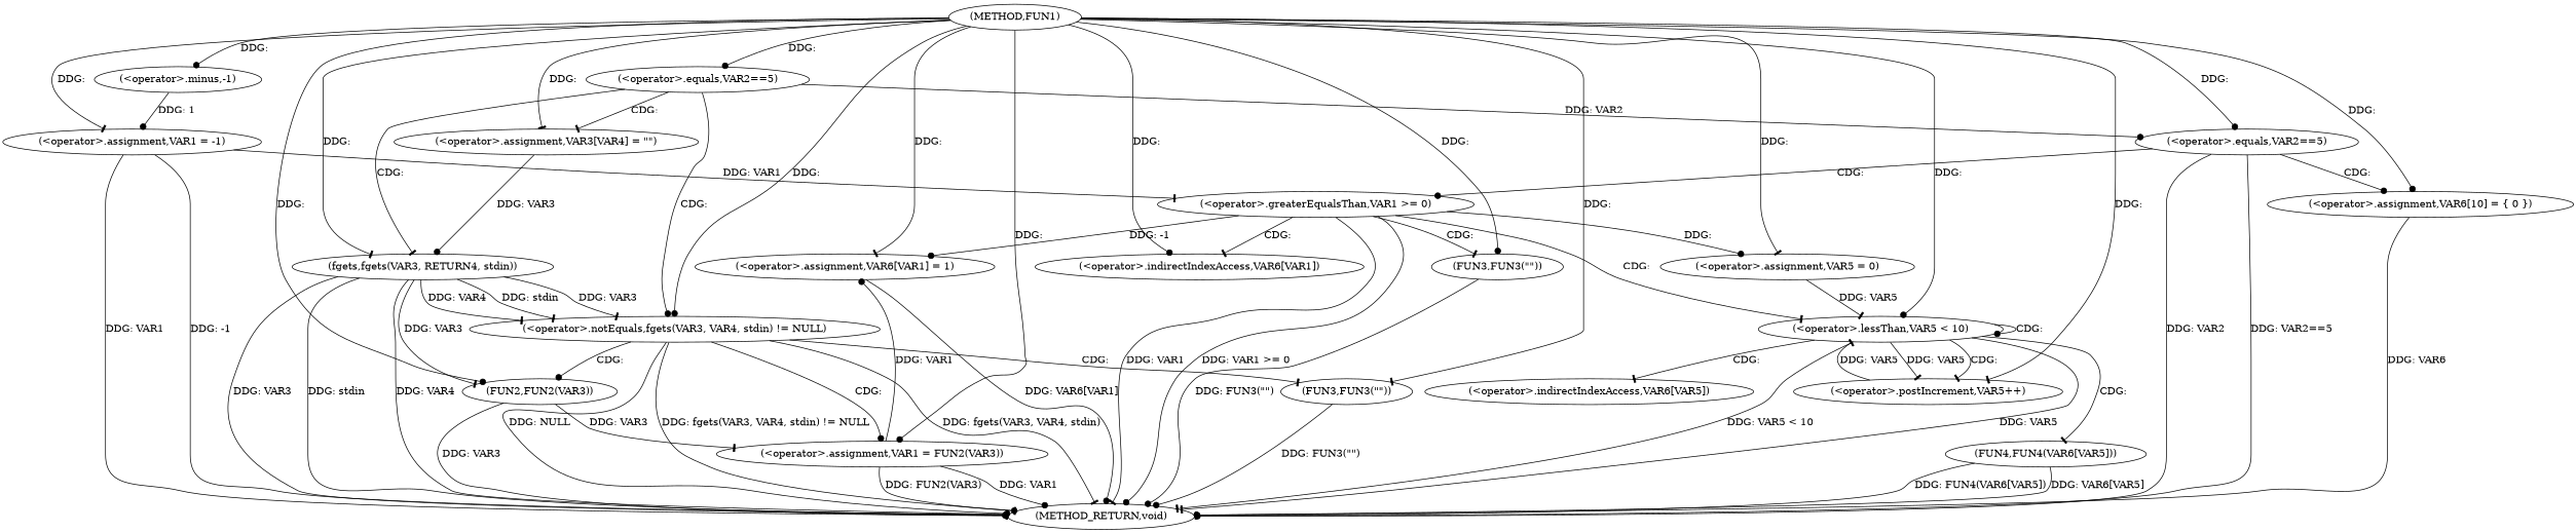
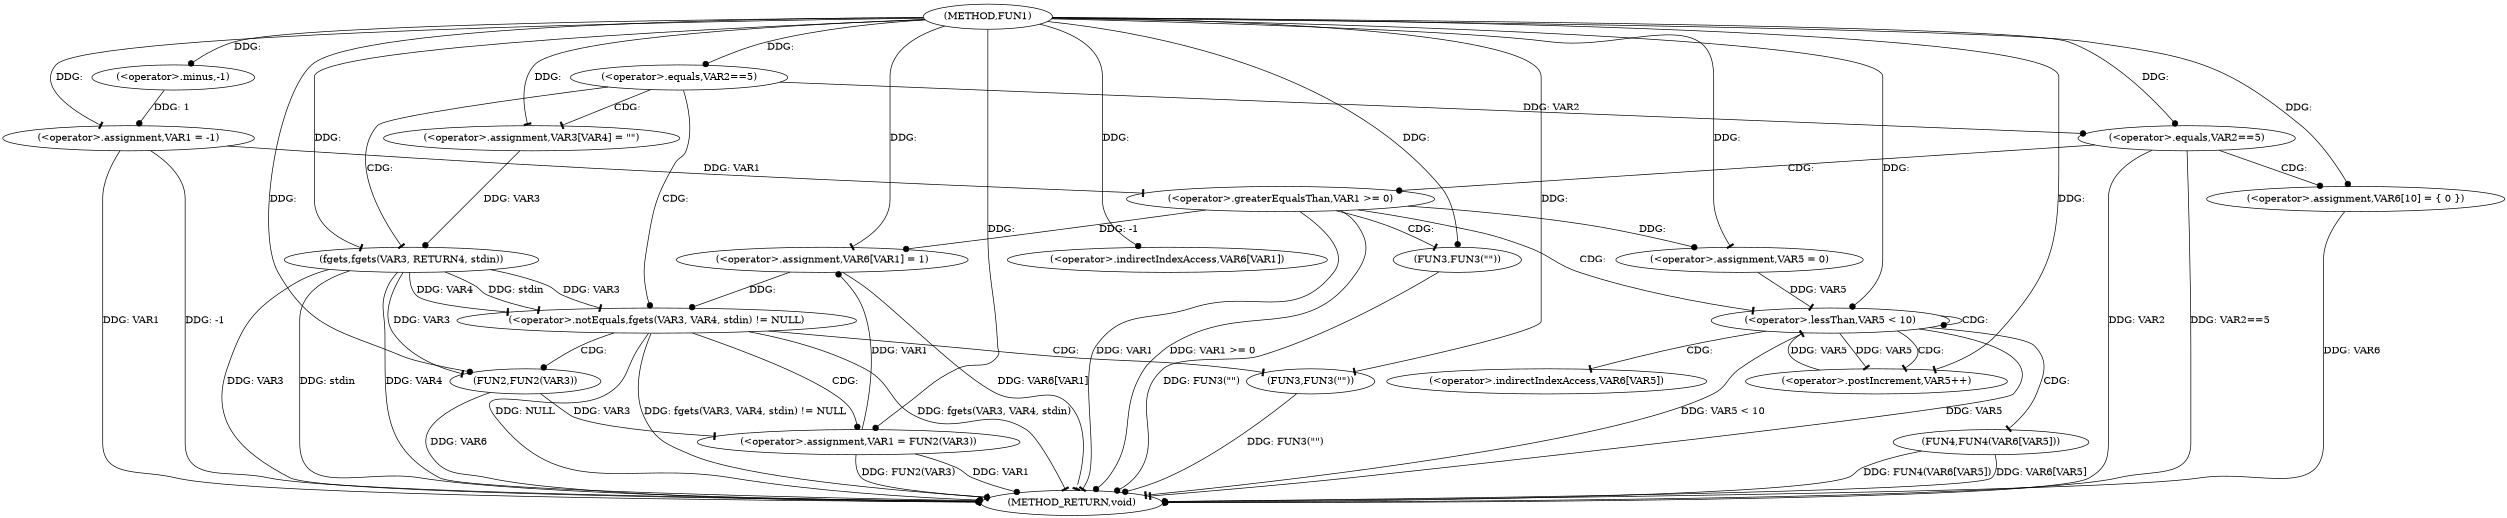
  digraph {
    edge [arrowhead=dot]
    n1 [label="(METHOD,FUN1)"]
    n2 [label="(<operator>.assignment,VAR1 = -1)"]
    n3 [label="(<operator>.minus,-1)"]
    n4 [label="(<operator>.equals,VAR2==5)"]
    n5 [label="(<operator>.assignment,VAR3[VAR4] = \"\")"]
    n6 [label="(<operator>.notEquals,fgets(VAR3, VAR4, stdin) != NULL)"]
    n7 [label="(fgets,fgets(VAR3, RETURN4, stdin))"]
    n8 [label="(<operator>.assignment,VAR1 = FUN2(VAR3))"]
    n9 [label="(FUN2,FUN2(VAR3))"]
    n10 [label="(FUN3,FUN3(\"\"))"]
    n11 [label="(<operator>.equals,VAR2==5)"]
    n12 [label="(<operator>.assignment,VAR6[10] = { 0 })"]
    n13 [label="(<operator>.assignment,VAR6[VAR1] = 1)"]
    n14 [label="(<operator>.assignment,VAR5 = 0)"]
    n15 [label="(<operator>.lessThan,VAR5 < 10)"]
    n16 [label="(<operator>.postIncrement,VAR5++)"]
    n17 [label="(FUN3,FUN3(\"\"))"]
    n18 [label="(<operator>.indirectIndexAccess,VAR6[VAR1])"]
    n19 [label="(<operator>.greaterEqualsThan,VAR1 >= 0)"]
    n20 [label="(METHOD_RETURN,void)"]
    n21 [label="(FUN4,FUN4(VAR6[VAR5]))"]
    n22 [label="(<operator>.indirectIndexAccess,VAR6[VAR5])"]
    n1 -> n2 [arrowhead=tee label="DDG: "]
    n1 -> n3 [label="DDG: "]
    n1 -> n4 [label="DDG: "]
    n1 -> n5 [arrowhead=tee label="DDG: "]
-   n1 -> n6 [label="DDG: "]
+   n13 -> n6 [label="DDG: "]
    n1 -> n7 [arrowhead=tee label="DDG: "]
    n1 -> n8 [label="DDG: "]
    n1 -> n9 [label="DDG: "]
    n1 -> n10 [arrowhead=tee label="DDG: "]
    n1 -> n11 [label="DDG: "]
    n1 -> n12 [label="DDG: "]
    n1 -> n13 [arrowhead=tee label="DDG: "]
    n1 -> n14 [arrowhead=tee label="DDG: "]
    n1 -> n15 [label="DDG: "]
    n1 -> n16 [arrowhead=tee label="DDG: "]
    n1 -> n17 [label="DDG: "]
    n1 -> n18 [label="DDG: "]
    n2 -> n19 [arrowhead=tee label="DDG: VAR1"]
    n2 -> n20 [label="DDG: VAR1"]
    n2 -> n20 [label="DDG: -1"]
    n3 -> n2 [label="DDG: 1"]
    n4 -> n5 [arrowhead=tee label="CDG: "]
    n4 -> n6 [label="CDG: "]
    n4 -> n7 [arrowhead=tee label="CDG: "]
    n4 -> n11 [label="DDG: VAR2"]
    n5 -> n7 [label="DDG: VAR3"]
    n6 -> n8 [label="CDG: "]
    n6 -> n9 [label="CDG: "]
    n6 -> n10 [arrowhead=tee label="CDG: "]
    n6 -> n20 [label="DDG: fgets(VAR3, VAR4, stdin) != NULL"]
    n6 -> n20 [arrowhead=tee label="DDG: fgets(VAR3, VAR4, stdin)"]
    n6 -> n20 [label="DDG: NULL"]
    n7 -> n6 [arrowhead=tee label="DDG: VAR3"]
    n7 -> n6 [arrowhead=tee label="DDG: VAR4"]
    n7 -> n6 [arrowhead=tee label="DDG: stdin"]
    n7 -> n9 [arrowhead=tee label="DDG: VAR3"]
    n7 -> n20 [arrowhead=tee label="DDG: VAR4"]
    n7 -> n20 [label="DDG: VAR3"]
    n7 -> n20 [arrowhead=tee label="DDG: stdin"]
    n8 -> n13 [label="DDG: VAR1"]
    n8 -> n20 [arrowhead=tee label="DDG: FUN2(VAR3)"]
    n8 -> n20 [label="DDG: VAR1"]
    n9 -> n8 [arrowhead=tee label="DDG: VAR3"]
-   n9 -> n20 [arrowhead=tee label="DDG: VAR3"]
+   n9 -> n20 [arrowhead=tee label="DDG: VAR6"]
    n10 -> n20 [label="DDG: FUN3(\"\")"]
    n11 -> n12 [label="CDG: "]
    n11 -> n19 [label="CDG: "]
    n11 -> n20 [label="DDG: VAR2==5"]
    n11 -> n20 [label="DDG: VAR2"]
    n12 -> n20 [label="DDG: VAR6"]
-   n13 -> n20 [label="DDG: VAR6[VAR1]"]
+   n13 -> n20 [arrowhead=tee label="DDG: VAR6[VAR1]"]
    n14 -> n15 [arrowhead=tee label="DDG: VAR5"]
    n15 -> n15 [label="CDG: "]
    n15 -> n16 [arrowhead=tee label="DDG: VAR5"]
    n15 -> n16 [arrowhead=tee label="CDG: "]
    n15 -> n20 [arrowhead=tee label="DDG: VAR5 < 10"]
    n15 -> n20 [arrowhead=tee label="DDG: VAR5"]
    n15 -> n21 [arrowhead=tee label="CDG: "]
    n15 -> n22 [arrowhead=tee label="CDG: "]
    n16 -> n15 [arrowhead=tee label="DDG: VAR5"]
    n17 -> n20 [label="DDG: FUN3(\"\")"]
    n19 -> n13 [label="DDG: -1"]
    n19 -> n14 [label="DDG: "]
    n19 -> n15 [arrowhead=tee label="CDG: "]
    n19 -> n17 [arrowhead=tee label="CDG: "]
-   n19 -> n18 [arrowhead=tee label="CDG: "]
    n19 -> n20 [label="DDG: VAR1 >= 0"]
    n19 -> n20 [arrowhead=tee label="DDG: VAR1"]
    n21 -> n20 [arrowhead=tee label="DDG: FUN4(VAR6[VAR5])"]
    n21 -> n20 [label="DDG: VAR6[VAR5]"]
  }
